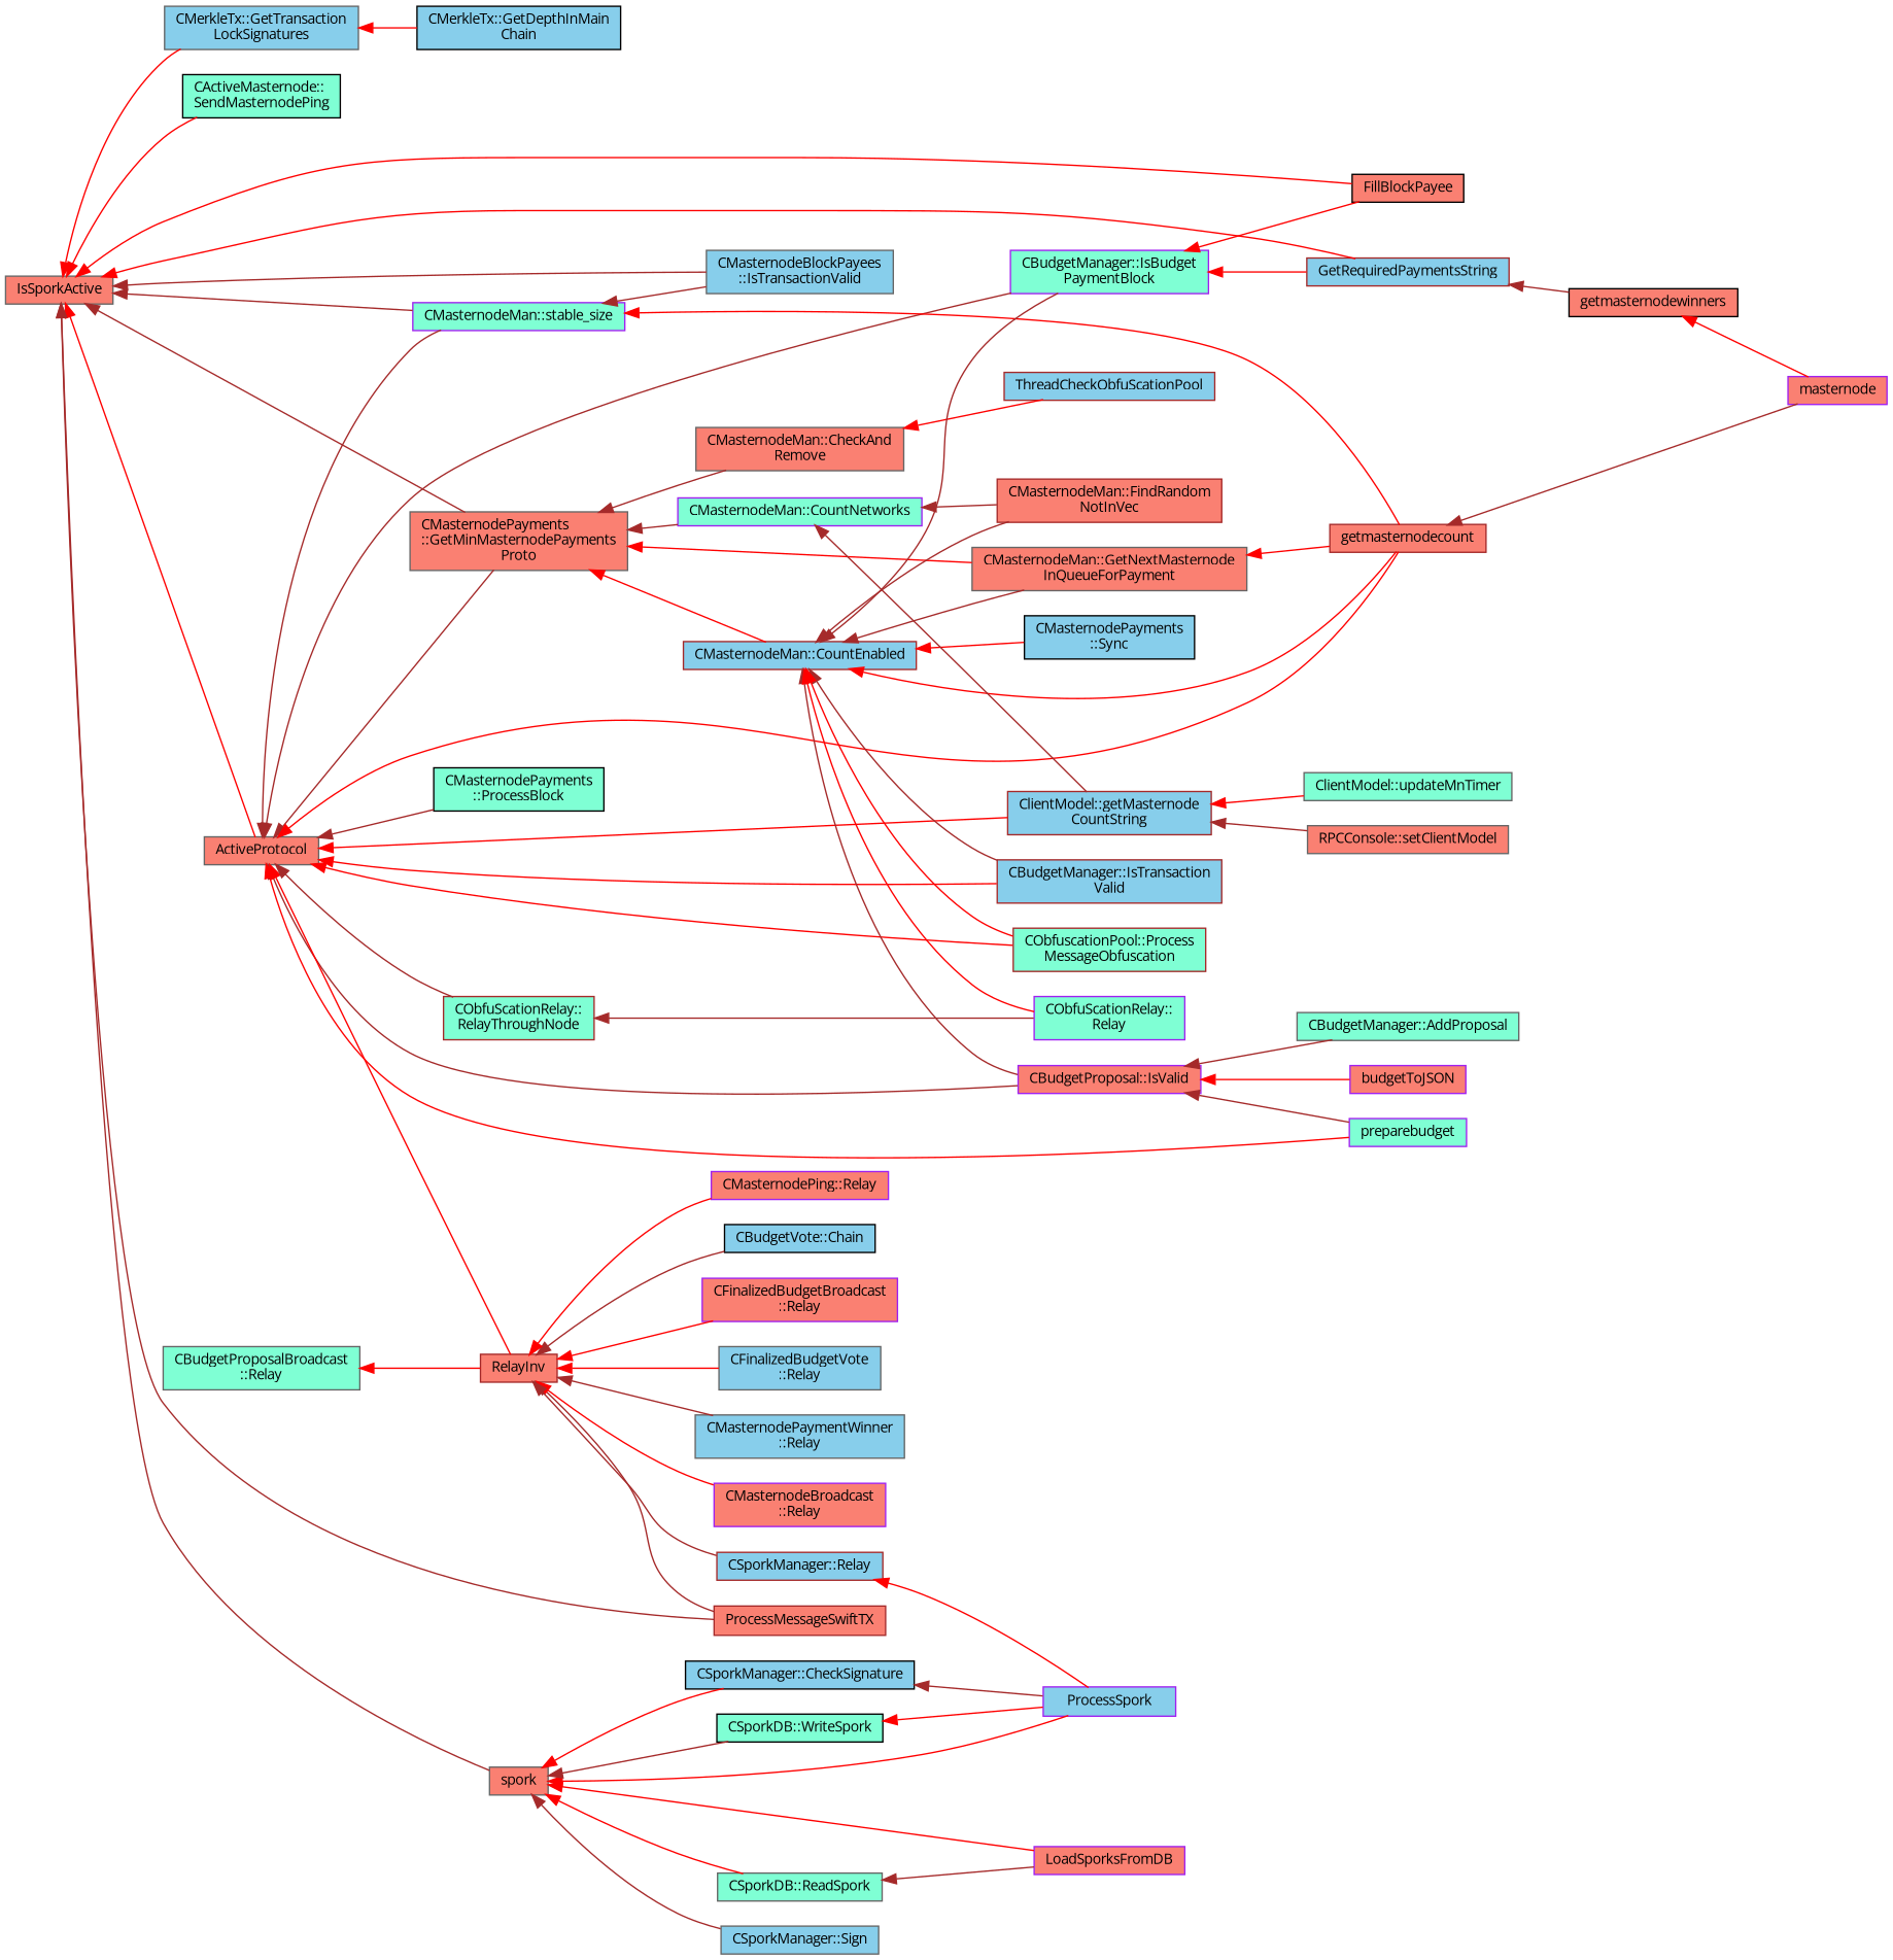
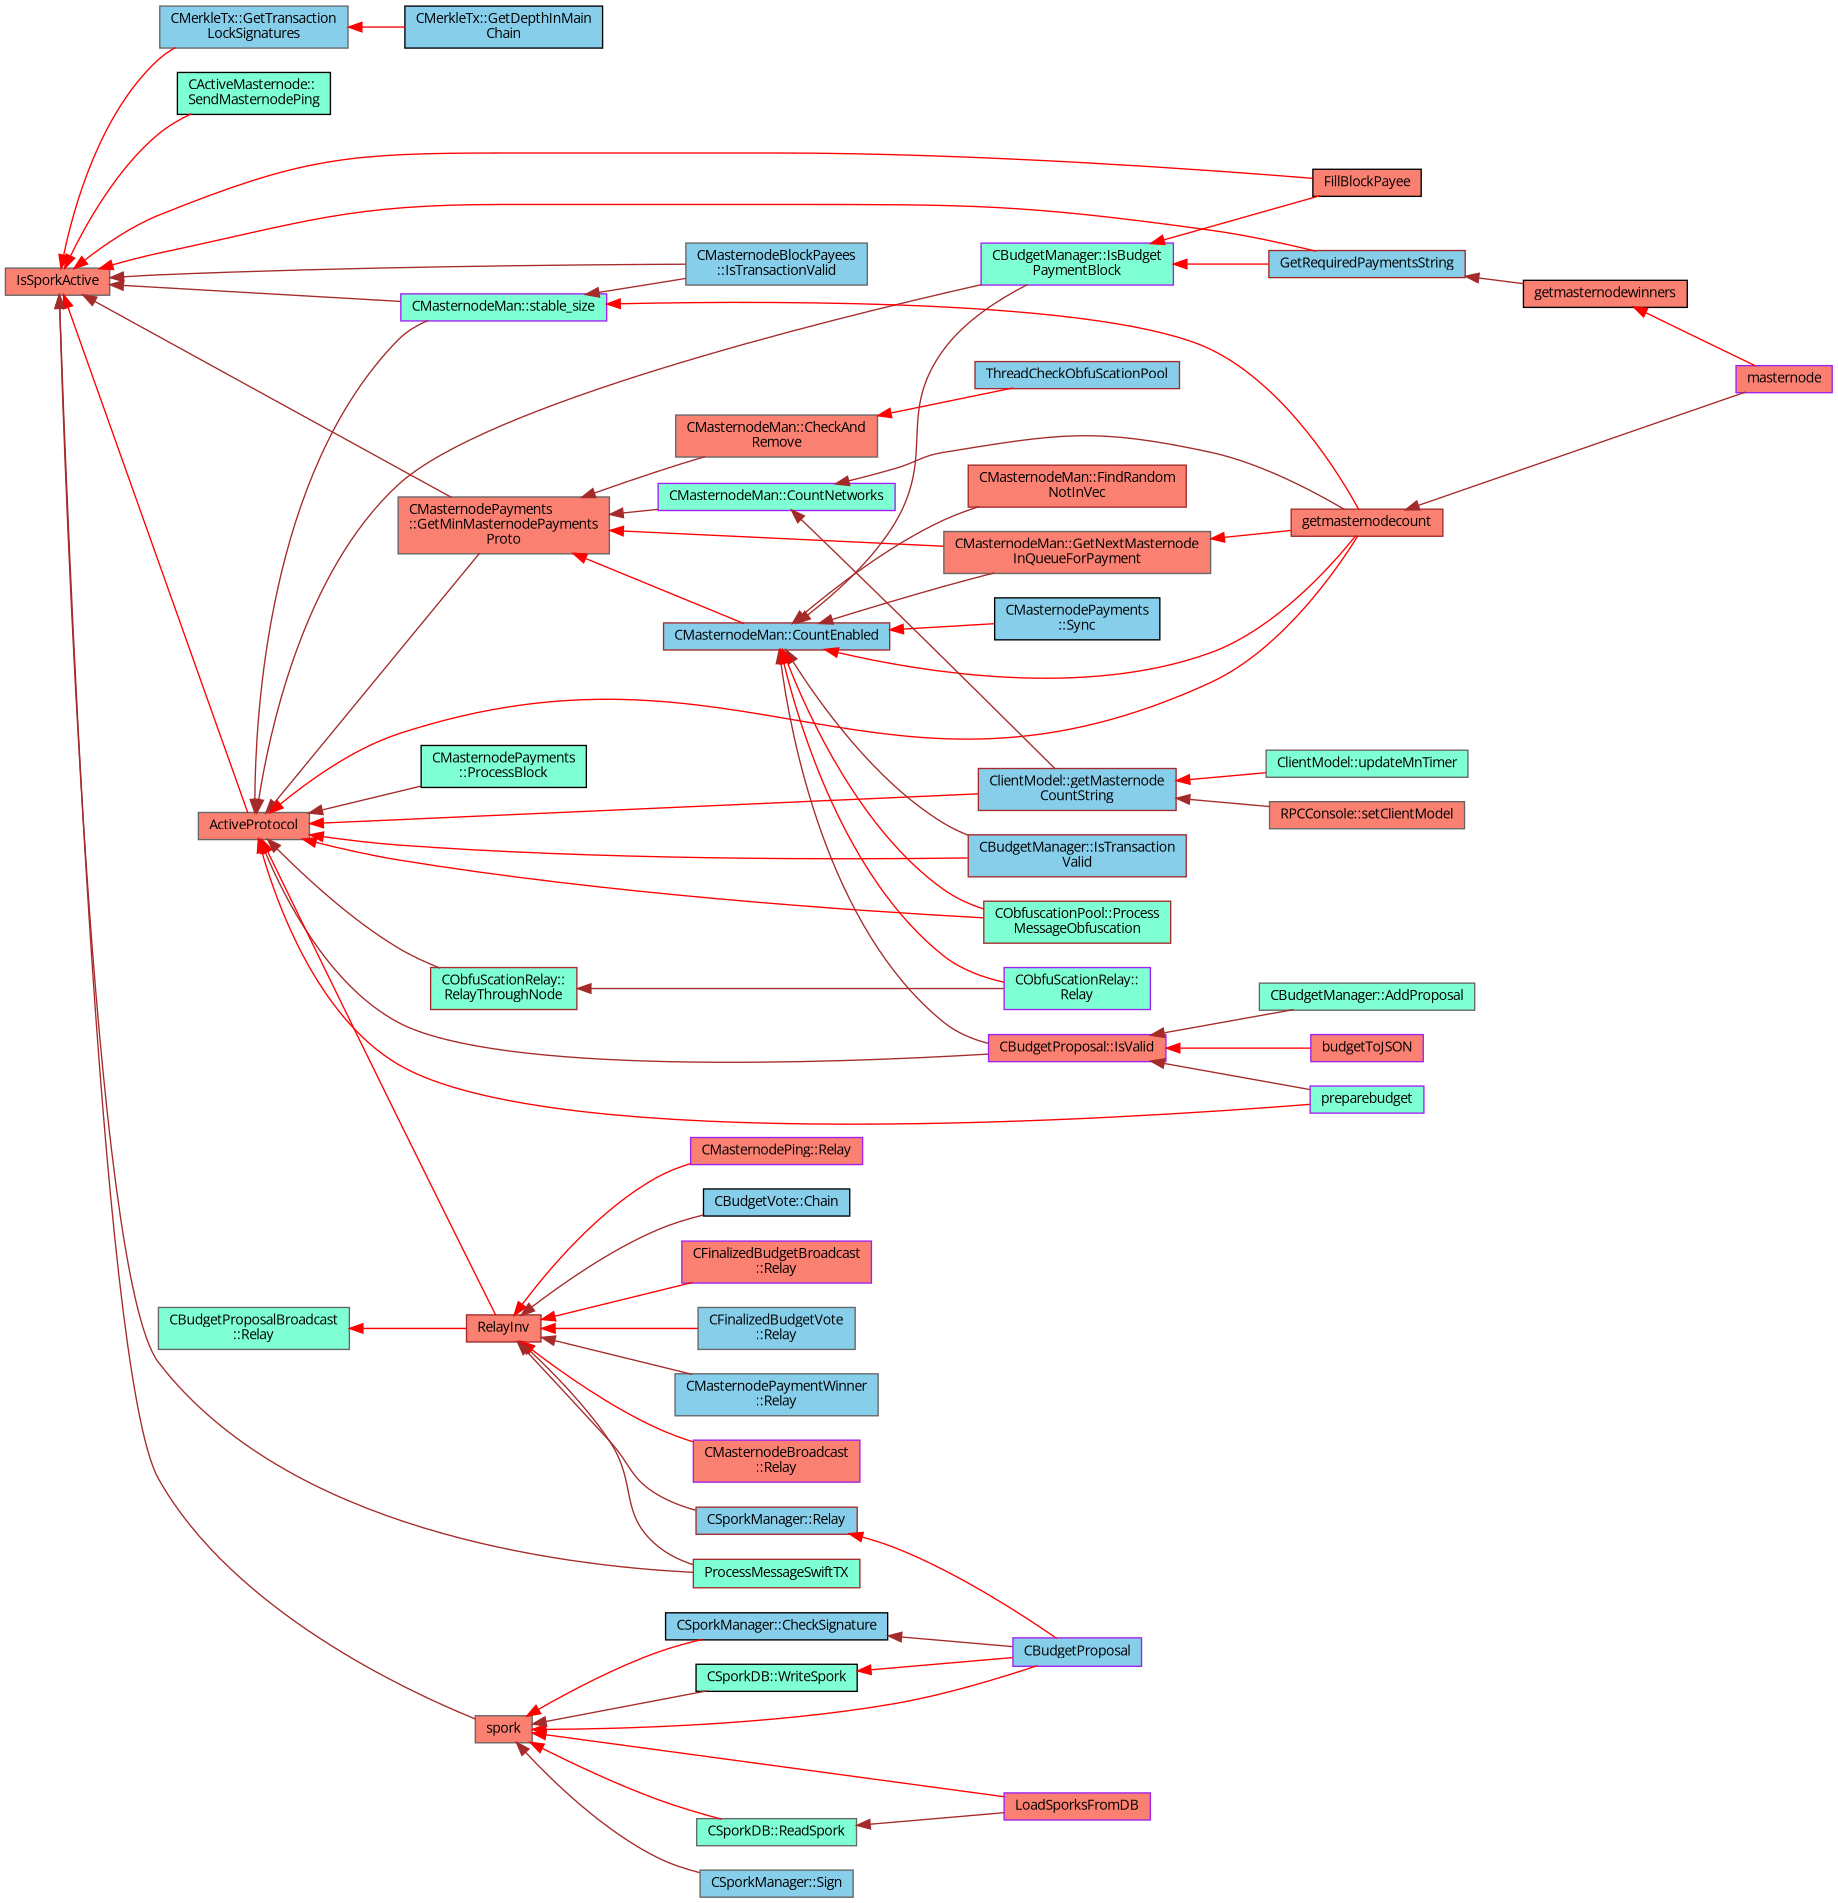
  digraph {
    fontname="Open Sans"
    rankdir=LR
    node [color=gray40 fillcolor=salmon fontname="Open Sans" fontsize=10 shape=record style=filled]
    edge [color=red dir=back fontname="Open Sans" fontsize=10 labelfontname=Helvetica labelfontsize=10 style=solid]
    n1 [fontcolor=black height=0.2 label=IsSporkActive width=0.4]
    n2 [color=black fillcolor=aquamarine height=0.2 label="CActiveMasternode::\lSendMasternodePing" width=0.4]
    n3 [height=0.2 label=ActiveProtocol width=0.4]
    n4 [color=black height=0.2 label=FillBlockPayee width=0.4]
    n5 [color=brown fillcolor=skyblue height=0.2 label=GetRequiredPaymentsString width=0.4]
    n6 [height=0.2 label="CMasternodePayments\l::GetMinMasternodePayments\lProto" width=0.4]
    n7 [color=purple fillcolor=aquamarine height=0.2 label="CMasternodeMan::stable_size" width=0.4]
    n8 [fillcolor=skyblue height=0.2 label="CMasternodeBlockPayees\l::IsTransactionValid" width=0.4]
-   n9 [color=brown height=0.2 label=ProcessMessageSwiftTX width=0.4]
+   n9 [color=brown fillcolor=aquamarine height=0.2 label=ProcessMessageSwiftTX width=0.4]
    n10 [height=0.2 label=spork width=0.4]
    n11 [fillcolor=skyblue height=0.2 label="CMerkleTx::GetTransaction\lLockSignatures" width=0.4]
    n12 [color=purple fillcolor=aquamarine height=0.2 label="CBudgetManager::IsBudget\lPaymentBlock" width=0.4]
    n13 [color=brown fillcolor=skyblue height=0.2 label="CBudgetManager::IsTransaction\lValid" width=0.4]
    n14 [color=purple height=0.2 label="CBudgetProposal::IsValid" width=0.4]
    n15 [color=brown height=0.2 label=getmasternodecount width=0.4]
    n16 [color=brown fillcolor=aquamarine height=0.2 label="CObfuscationPool::Process\lMessageObfuscation" width=0.4]
    n17 [color=brown fillcolor=skyblue height=0.2 label="ClientModel::getMasternode\lCountString" width=0.4]
    n18 [color=black fillcolor=aquamarine height=0.2 label="CMasternodePayments\l::ProcessBlock" width=0.4]
    n19 [color=brown height=0.2 label=RelayInv width=0.4]
    n20 [color=brown fillcolor=aquamarine height=0.2 label="CObfuScationRelay::\lRelayThroughNode" width=0.4]
    n21 [color=purple fillcolor=aquamarine height=0.2 label=preparebudget width=0.4]
    n22 [color=black height=0.2 label=getmasternodewinners width=0.4]
    n23 [height=0.2 label="CMasternodeMan::CheckAnd\lRemove" width=0.4]
    n24 [color=brown fillcolor=skyblue height=0.2 label="CMasternodeMan::CountEnabled" width=0.4]
    n25 [height=0.2 label="CMasternodeMan::GetNextMasternode\lInQueueForPayment" width=0.4]
    n26 [color=purple fillcolor=aquamarine height=0.2 label="CMasternodeMan::CountNetworks" width=0.4]
-   n27 [color=purple fillcolor=skyblue height=0.2 label=ProcessSpork width=0.4]
+   n27 [color=purple fillcolor=skyblue height=0.2 label=CBudgetProposal width=0.4]
    n28 [color=purple height=0.2 label=LoadSporksFromDB width=0.4]
    n29 [color=black fillcolor=skyblue height=0.2 label="CSporkManager::CheckSignature" width=0.4]
    n30 [fillcolor=skyblue height=0.2 label="CSporkManager::Sign" width=0.4]
    n31 [color=black fillcolor=aquamarine height=0.2 label="CSporkDB::WriteSpork" width=0.4]
    n32 [fillcolor=aquamarine height=0.2 label="CSporkDB::ReadSpork" width=0.4]
    n33 [color=black fillcolor=skyblue height=0.2 label="CMerkleTx::GetDepthInMain\lChain" width=0.4]
    n34 [fillcolor=aquamarine height=0.2 label="CBudgetManager::AddProposal" width=0.4]
    n35 [color=purple height=0.2 label=budgetToJSON width=0.4]
    n36 [color=purple height=0.2 label=masternode width=0.4]
    n37 [color=purple fillcolor=aquamarine height=0.2 label="CObfuScationRelay::\lRelay" width=0.4]
    n38 [fillcolor=aquamarine height=0.2 label="ClientModel::updateMnTimer" width=0.4]
    n39 [height=0.2 label="RPCConsole::setClientModel" width=0.4]
    n40 [color=black fillcolor=skyblue height=0.2 label="CBudgetVote::Chain" width=0.4]
    n41 [color=purple height=0.2 label="CFinalizedBudgetBroadcast\l::Relay" width=0.4]
    n42 [fillcolor=skyblue height=0.2 label="CFinalizedBudgetVote\l::Relay" width=0.4]
    n43 [fillcolor=skyblue height=0.2 label="CMasternodePaymentWinner\l::Relay" width=0.4]
    n44 [color=purple height=0.2 label="CMasternodeBroadcast\l::Relay" width=0.4]
    n45 [color=purple height=0.2 label="CMasternodePing::Relay" width=0.4]
    n46 [color=brown fillcolor=skyblue height=0.2 label="CSporkManager::Relay" width=0.4]
    n47 [color=brown fillcolor=skyblue height=0.2 label=ThreadCheckObfuScationPool width=0.4]
    n48 [color=brown height=0.2 label="CMasternodeMan::FindRandom\lNotInVec" width=0.4]
    n49 [color=black fillcolor=skyblue height=0.2 label="CMasternodePayments\l::Sync" width=0.4]
    n50 [fillcolor=aquamarine height=0.2 label="CBudgetProposalBroadcast\l::Relay" width=0.4]
    n1 -> n2
    n1 -> n3
    n1 -> n4
    n1 -> n5
    n1 -> n6 [color=brown]
    n1 -> n7 [color=brown]
    n1 -> n8 [color=brown]
    n1 -> n9 [color=brown]
    n1 -> n10 [color=brown]
    n1 -> n11
    n3 -> n6 [color=brown]
    n3 -> n7 [color=brown]
    n3 -> n12 [color=brown]
    n3 -> n13
    n3 -> n14 [color=brown]
    n3 -> n15
    n3 -> n16
    n3 -> n17
    n3 -> n18 [color=brown]
    n3 -> n19
    n3 -> n20 [color=brown]
    n3 -> n21
    n5 -> n22 [color=brown]
    n6 -> n23 [color=brown]
    n6 -> n24
    n6 -> n25
    n6 -> n26 [color=brown]
    n7 -> n8 [color=brown]
    n7 -> n15
    n10 -> n27
    n10 -> n28
    n10 -> n29
    n10 -> n30 [color=brown]
    n10 -> n31 [color=brown]
    n10 -> n32
    n11 -> n33
    n12 -> n4
    n12 -> n5
    n14 -> n21 [color=brown]
    n14 -> n34 [color=brown]
    n14 -> n35
    n15 -> n36 [color=brown]
    n17 -> n38
    n17 -> n39 [color=brown]
    n19 -> n9 [color=brown]
    n19 -> n40 [color=brown]
    n19 -> n41
    n19 -> n42
    n19 -> n43 [color=brown]
    n19 -> n44
    n19 -> n45
    n19 -> n46 [color=brown]
    n20 -> n37 [color=brown]
    n22 -> n36
    n23 -> n47
    n24 -> n12 [color=brown]
    n24 -> n13 [color=brown]
    n24 -> n14 [color=brown]
    n24 -> n15
    n24 -> n16
    n24 -> n25 [color=brown]
    n24 -> n37
    n24 -> n48 [color=brown]
    n24 -> n49
    n25 -> n15
-   n26 -> n48 [color=brown]
+   n26 -> n15 [color=brown]
    n26 -> n17 [color=brown]
    n29 -> n27 [color=brown]
    n31 -> n27
    n32 -> n28 [color=brown]
    n46 -> n27
    n50 -> n19
  }
